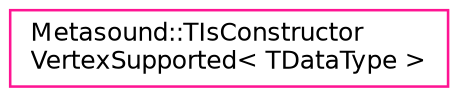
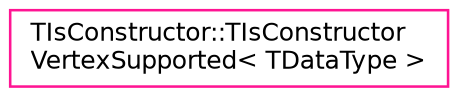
  digraph {
    rankdir=LR
-   n1 [color=deeppink fillcolor=white fontname=Helvetica fontsize=10 height=0.2 label="Metasound::TIsConstructor\lVertexSupported\< TDataType \>" shape=box style=filled width=0.4]
+   n1 [color=deeppink fillcolor=white fontname=Helvetica fontsize=10 height=0.2 label="TIsConstructor::TIsConstructor\lVertexSupported\< TDataType \>" shape=box style=filled width=0.4]
  }
